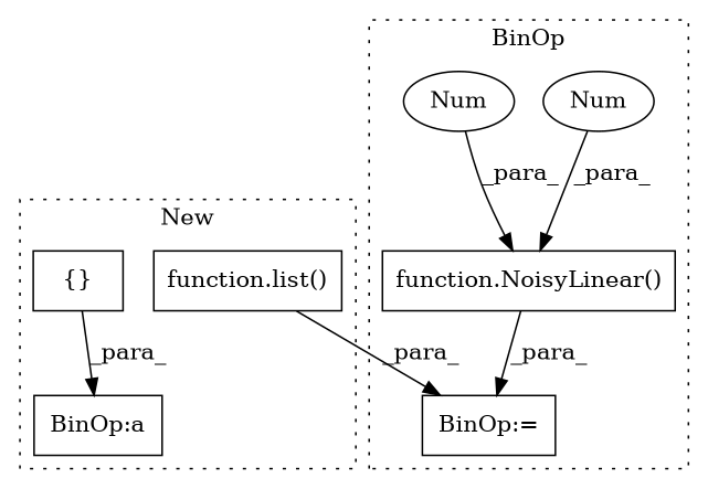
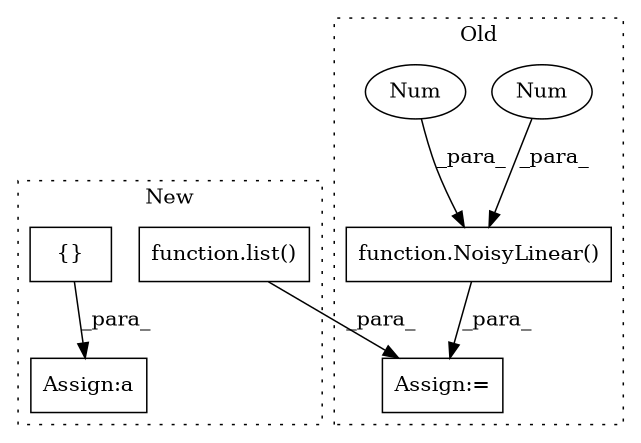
  digraph {
    node [a=75 l=3 shape=box]
    n1 [l="12,1" label="function.NoisyLinear()" s="3051,3071"]
    n2 [a=76 label=Num s=3068 shape=ellipse]
    n3 [a=76 label=Num s=3063 shape=ellipse]
-   n4 [a=68 label="BinOp:=" s=3048]
+   n4 [a=68 label="Assign:=" s=3048]
    n5 [a=59 l="1,0" label="{}" s="3713,3723"]
-   n6 [a=82 l=31 label="BinOp:a" s=3714]
+   n6 [a=82 l=31 label="Assign:a" s=3714]
    n7 [l="5,1" label="function.list()" s="3727,3741"]
    subgraph cluster_1 {
-     label=BinOp
+     label=Old
      style=dotted
      n1
      n2
      n3
      n4
    }
    subgraph cluster_2 {
      label=New
      style=dotted
      n5
      n6
      n7
    }
    n1 -> n4 [label=_para_]
    n2 -> n1 [label=_para_]
    n3 -> n1 [label=_para_]
    n5 -> n6 [label=_para_]
    n7 -> n4 [label=_para_]
  }
